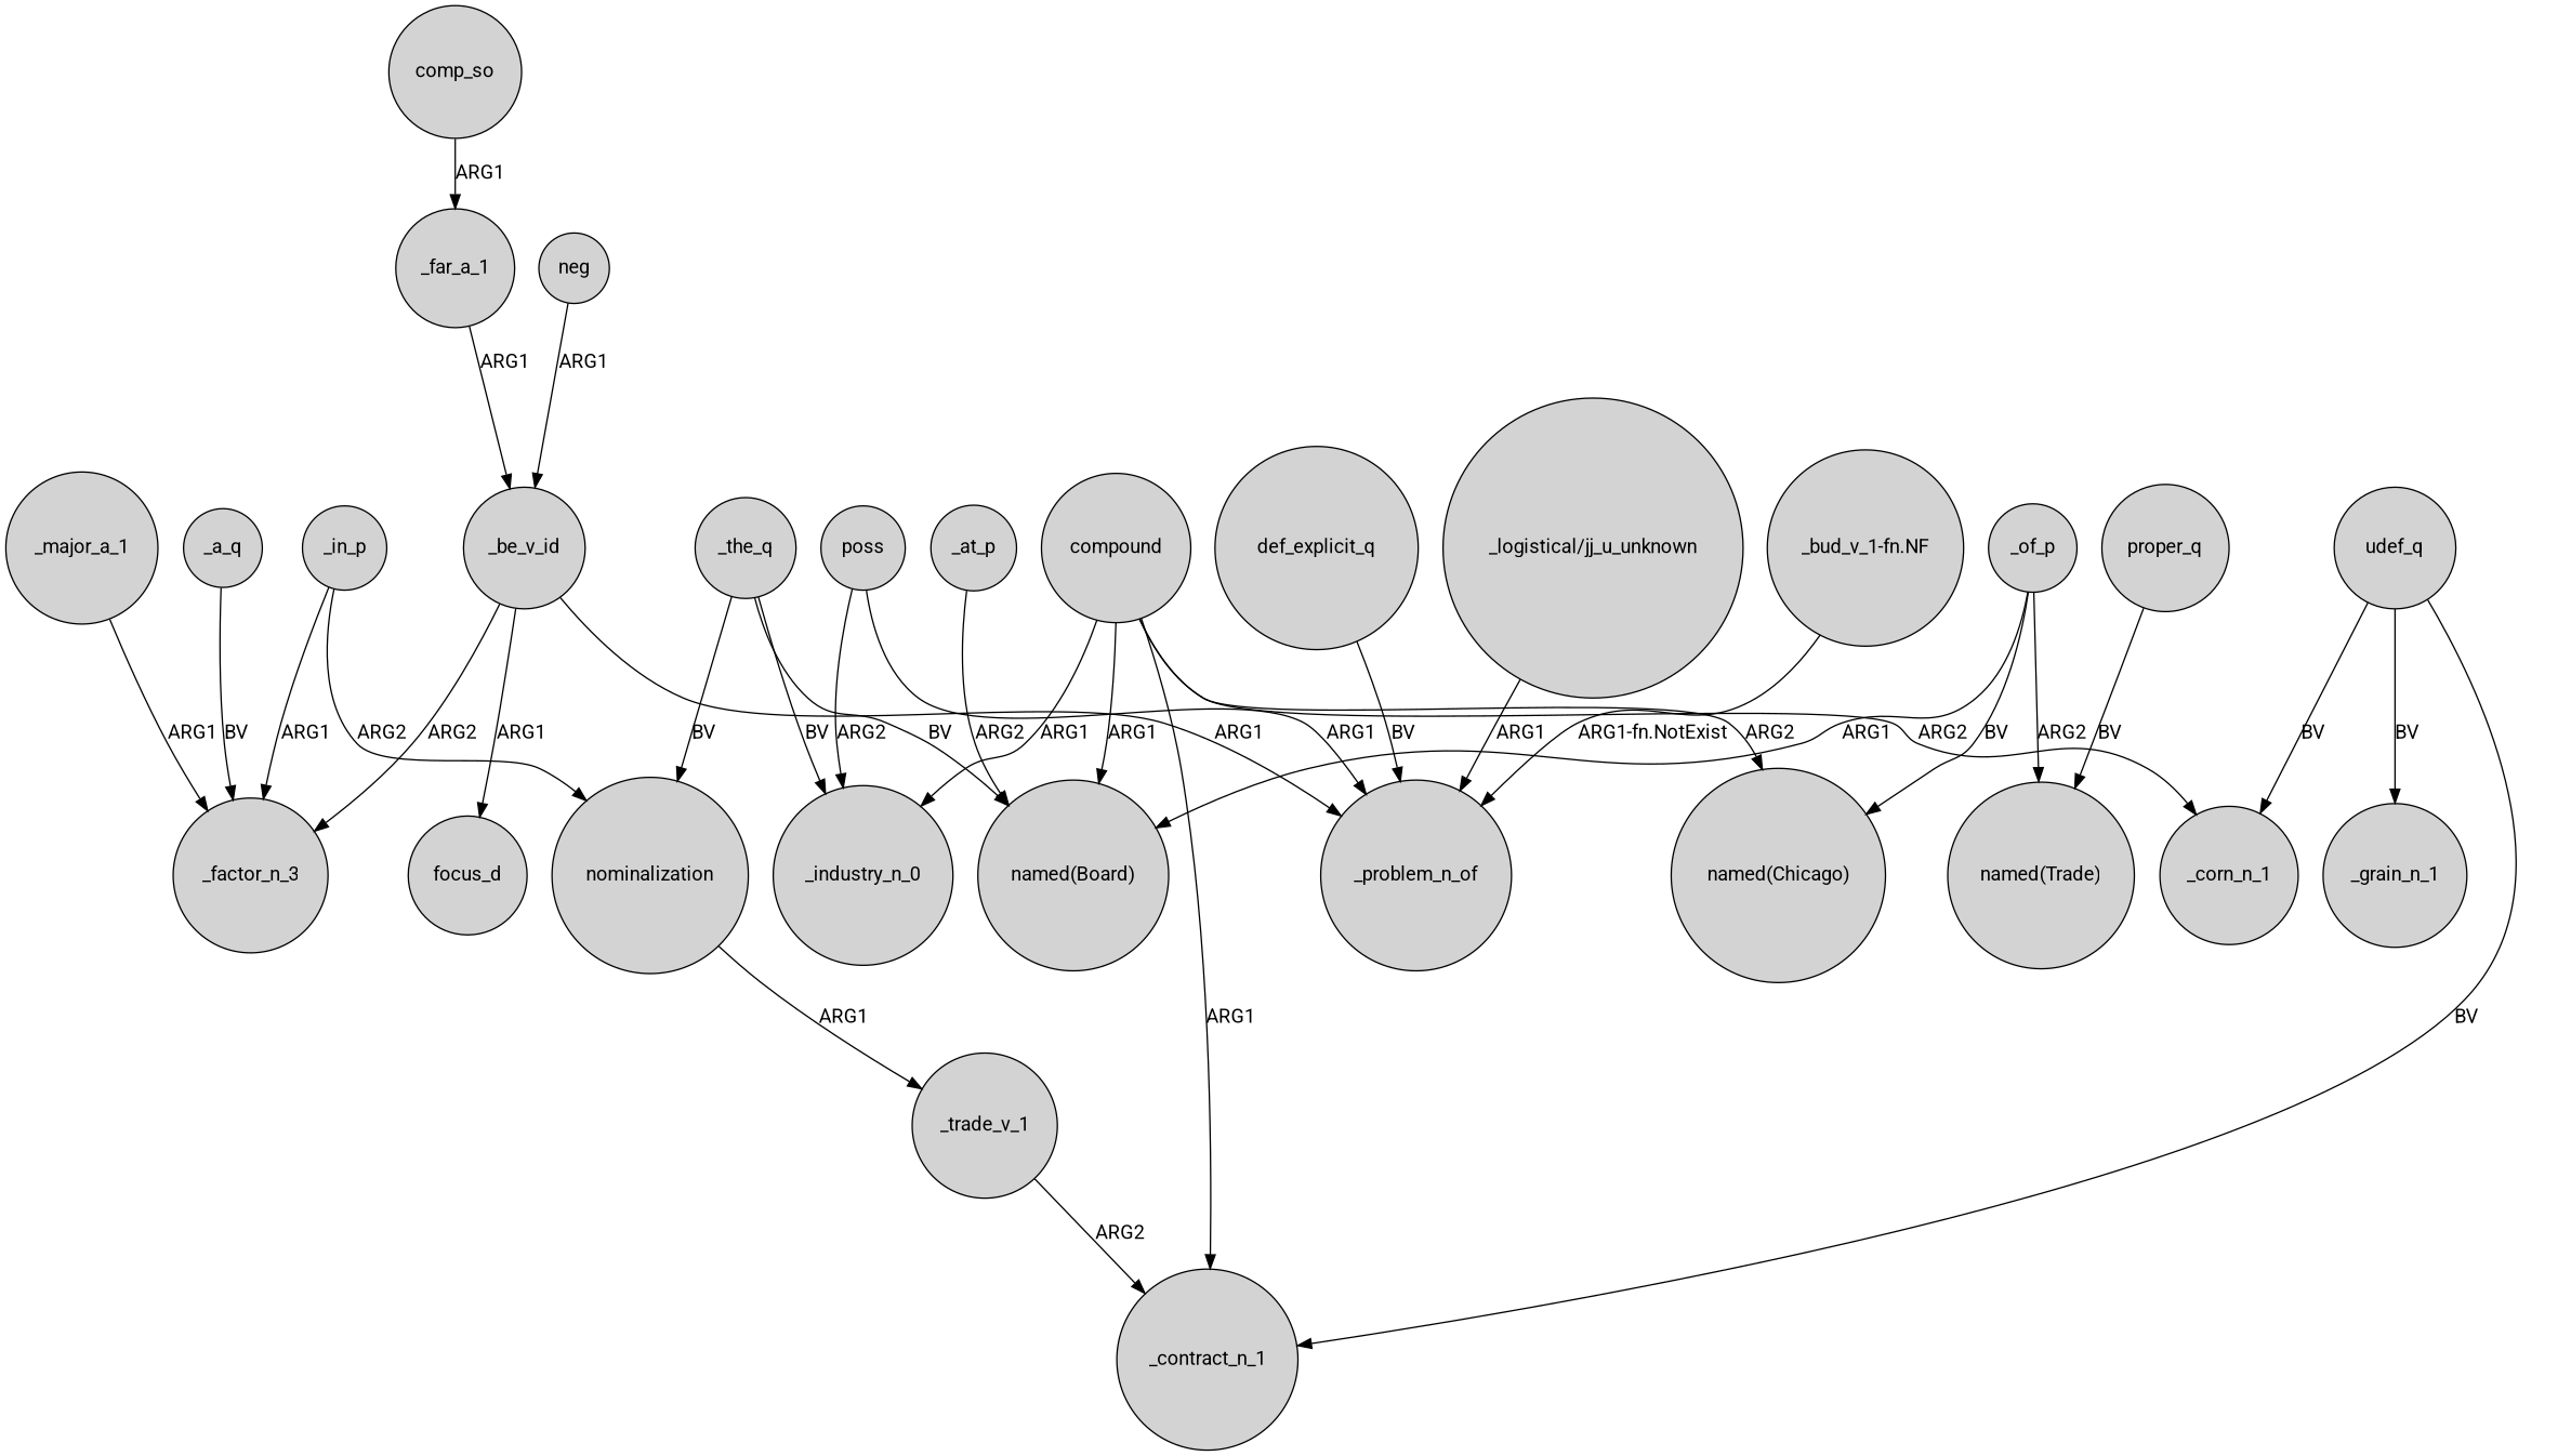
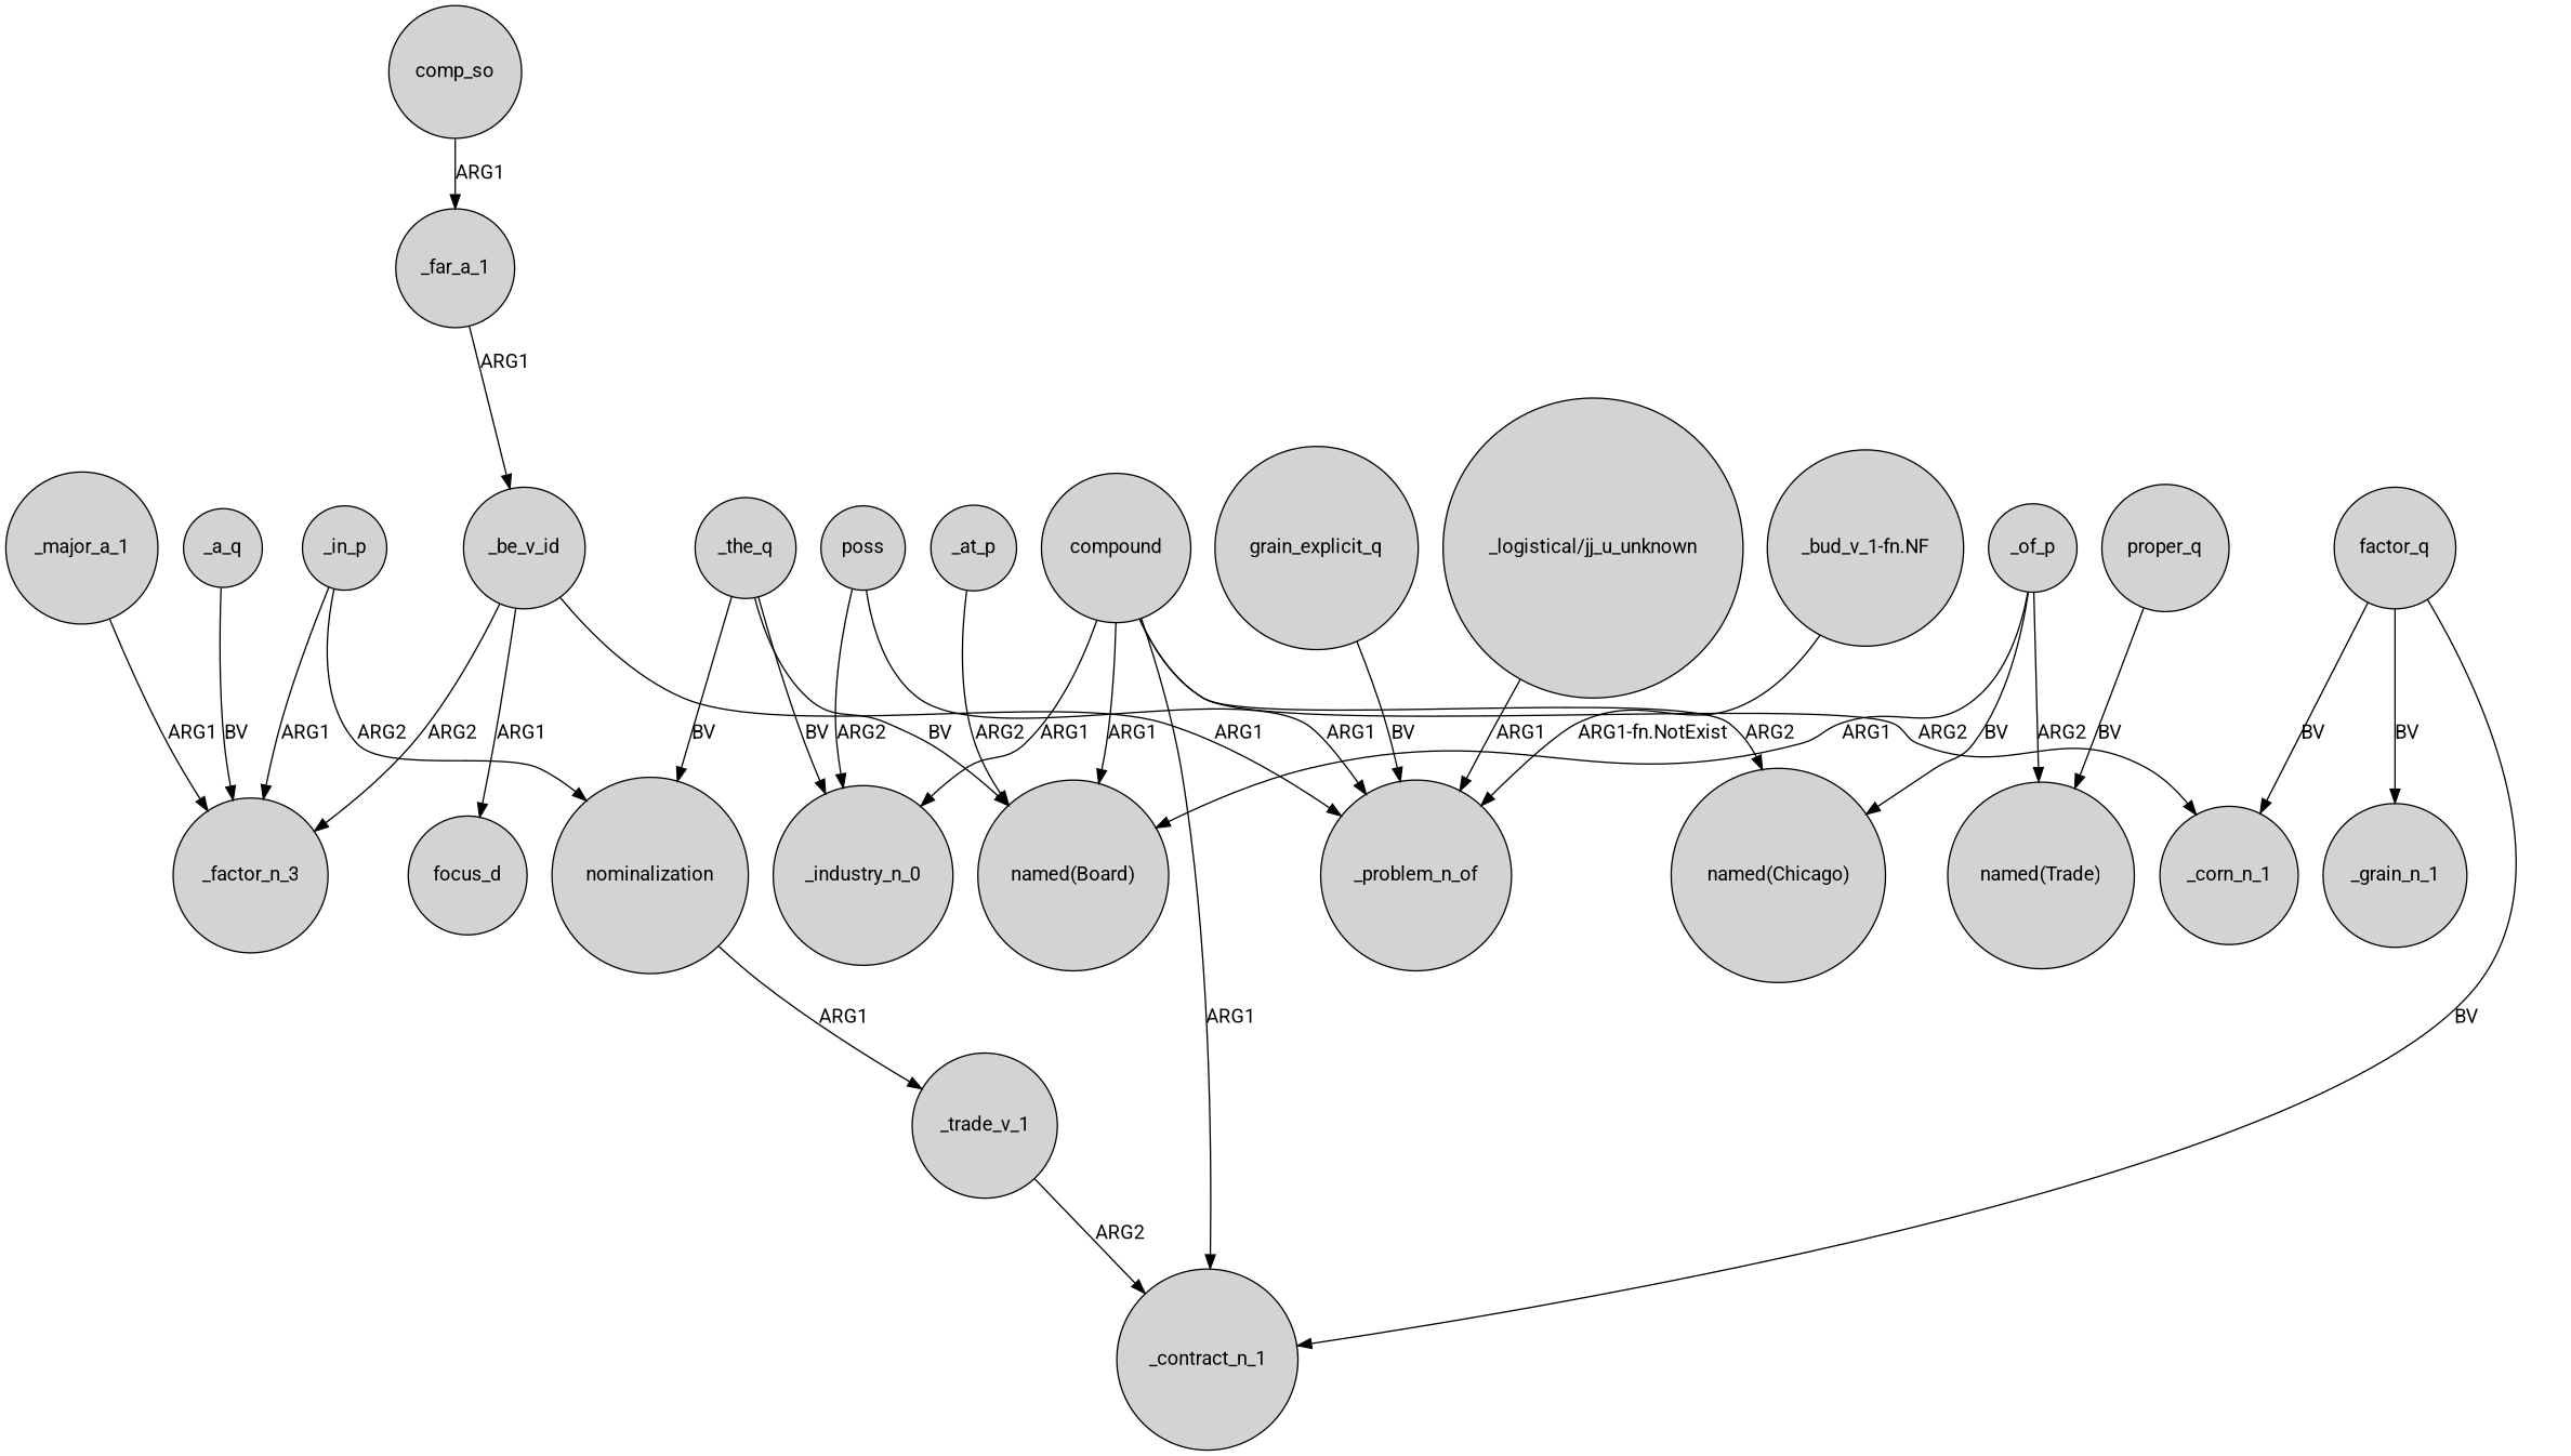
  digraph {
    fontname=Roboto
    node [fontname=Roboto shape=circle style=filled]
    edge [fontname=Roboto]
    n1 [label=_factor_n_3]
    _major_a_1
    _in_p
    nominalization
    _trade_v_1
    _the_q
    "named(Board)"
    n8 [label=_industry_n_0]
    proper_q
    "named(Trade)"
    _at_p
    _a_q
    compound
    "named(Chicago)"
    _contract_n_1
    _corn_n_1
    poss
    _problem_n_of
    _of_p
-   udef_q
+   udef_q [label=factor_q]
    _grain_n_1
    comp_so
    _far_a_1
    _be_v_id
    focus_d
-   def_explicit_q
+   def_explicit_q [label=grain_explicit_q]
    "_logistical/jj_u_unknown"
    "_bud_v_1-fn.NF"
-   neg
    _major_a_1 -> n1 [label=ARG1]
    _in_p -> n1 [label=ARG1]
    _in_p -> nominalization [label=ARG2]
    nominalization -> _trade_v_1 [label=ARG1]
    _trade_v_1 -> _contract_n_1 [label=ARG2]
    _the_q -> nominalization [label=BV]
    _the_q -> "named(Board)" [label=BV]
    _the_q -> n8 [label=BV]
    proper_q -> "named(Trade)" [label=BV]
    _at_p -> "named(Board)" [label=ARG2]
    _a_q -> n1 [label=BV]
    compound -> "named(Board)" [label=ARG1]
    compound -> n8 [label=ARG1]
    compound -> "named(Chicago)" [label=ARG2]
    compound -> _contract_n_1 [label=ARG1]
    compound -> _corn_n_1 [label=ARG2]
    poss -> n8 [label=ARG2]
    poss -> _problem_n_of [label=ARG1]
    _of_p -> "named(Board)" [label=ARG1]
    _of_p -> "named(Trade)" [label=ARG2]
    _of_p -> "named(Chicago)" [label=BV]
    udef_q -> _contract_n_1 [label=BV]
    udef_q -> _corn_n_1 [label=BV]
    udef_q -> _grain_n_1 [label=BV]
    comp_so -> _far_a_1 [label=ARG1]
    _far_a_1 -> _be_v_id [label=ARG1]
    _be_v_id -> n1 [label=ARG2]
    _be_v_id -> _problem_n_of [label=ARG1]
    _be_v_id -> focus_d [label=ARG1]
    def_explicit_q -> _problem_n_of [label=BV]
    "_logistical/jj_u_unknown" -> _problem_n_of [label=ARG1]
    "_bud_v_1-fn.NF" -> _problem_n_of [label="ARG1-fn.NotExist"]
-   neg -> _be_v_id [label=ARG1]
  }
